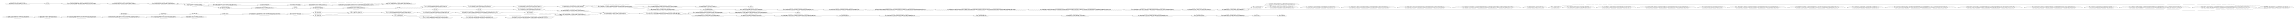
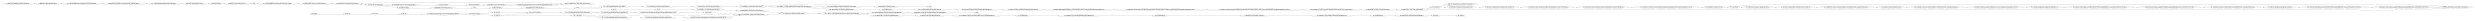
  digraph {
    fontname="Fira Sans"
    rankdir=LR
    node [fontname="Fira Sans"]
    edge [fontname="Fira Sans"]
    "r5 := @this: io.github.mayhewsw.controllers.DocumentController"
    "r1 := @parameter0: io.github.mayhewsw.SessionData"
    "$r0 = <io.github.mayhewsw.controllers.DocumentController: org.slf4j.Logger logger>"
    "interfaceinvoke $r0.<org.slf4j.Logger: void info(java.lang.String)>(\"Updating all patterns...\")"
    "$r2 = r1.<io.github.mayhewsw.SessionData: java.util.HashMap patterns>"
    "virtualinvoke $r2.<java.util.HashMap: void clear()>()"
+   "$r3 = new java.util.HashMap"
    "specialinvoke $r3.<java.util.HashMap: void <init>()>()"
    "r4 = $r3"
    "$r6 = r5.<io.github.mayhewsw.controllers.DocumentController: java.util.List labels>"
    "r49 = interfaceinvoke $r6.<java.util.List: java.util.Iterator iterator()>()"
    "$z0 = interfaceinvoke r49.<java.util.Iterator: boolean hasNext()>()"
    "if $z0 == 0 goto $r7 = new java.util.HashMap"
    "$r46 = interfaceinvoke r49.<java.util.Iterator: java.lang.Object next()>()"
    "$r7 = new java.util.HashMap"
    "r50 = (java.lang.String) $r46"
    "specialinvoke $r7.<java.util.HashMap: void <init>()>()"
    "$r47 = new java.util.HashMap"
    "specialinvoke $r47.<java.util.HashMap: void <init>()>()"
    "virtualinvoke r4.<java.util.HashMap: java.lang.Object put(java.lang.Object,java.lang.Object)>(r50, $r47)"
    "goto [?= $z0 = interfaceinvoke r49.<java.util.Iterator: boolean hasNext()>()]"
    "r51 = $r7"
    "$r8 = new java.util.HashMap"
    "specialinvoke $r8.<java.util.HashMap: void <init>()>()"
    "r52 = $r8"
    "$r9 = r1.<io.github.mayhewsw.SessionData: java.util.TreeMap tas>"
    "d8 = 0.95"
    "$r10 = virtualinvoke $r9.<java.util.TreeMap: java.util.Set keySet()>()"
    "r53 = interfaceinvoke $r10.<java.util.Set: java.util.Iterator iterator()>()"
    "$z1 = interfaceinvoke r53.<java.util.Iterator: boolean hasNext()>()"
    "if $z1 == 0 goto $r11 = r5.<io.github.mayhewsw.controllers.DocumentController: java.util.List labels>"
    "$r27 = interfaceinvoke r53.<java.util.Iterator: java.lang.Object next()>()"
    "$r11 = r5.<io.github.mayhewsw.controllers.DocumentController: java.util.List labels>"
    "r54 = (java.lang.String) $r27"
    "i6 = interfaceinvoke $r11.<java.util.List: int size()>()"
    "$r28 = r1.<io.github.mayhewsw.SessionData: java.util.TreeMap tas>"
    "$r29 = virtualinvoke $r28.<java.util.TreeMap: java.lang.Object get(java.lang.Object)>(r54)"
    "r30 = (edu.illinois.cs.cogcomp.core.datastructures.textannotation.TextAnnotation) $r29"
    "staticinvoke <io.github.mayhewsw.FeatureExtractor: void extract(edu.illinois.cs.cogcomp.core.datastructures.textannotation.TextAnnotation)>(r30)"
    "r55 = virtualinvoke r30.<edu.illinois.cs.cogcomp.core.datastructures.textannotation.TextAnnotation: edu.illinois.cs.cogcomp.core.datastructures.textannotation.View getView(java.lang.String)>(\"feats\")"
    "r31 = virtualinvoke r30.<edu.illinois.cs.cogcomp.core.datastructures.textannotation.TextAnnotation: edu.illinois.cs.cogcomp.core.datastructures.textannotation.View getView(java.lang.String)>(\"NER_CONLL\")"
    "$r32 = virtualinvoke r55.<edu.illinois.cs.cogcomp.core.datastructures.textannotation.View: java.util.List getConstituents()>()"
    "r56 = interfaceinvoke $r32.<java.util.List: java.util.Iterator iterator()>()"
    "$z4 = interfaceinvoke r56.<java.util.Iterator: boolean hasNext()>()"
    "if $z4 == 0 goto (branch)"
    "$r33 = interfaceinvoke r56.<java.util.Iterator: java.lang.Object next()>()"
    "goto [?= $z1 = interfaceinvoke r53.<java.util.Iterator: boolean hasNext()>()]"
    "r34 = (edu.illinois.cs.cogcomp.core.datastructures.textannotation.Constituent) $r33"
    "$i3 = virtualinvoke r34.<edu.illinois.cs.cogcomp.core.datastructures.textannotation.Constituent: int getStartSpan()>()"
    "$i4 = virtualinvoke r34.<edu.illinois.cs.cogcomp.core.datastructures.textannotation.Constituent: int getEndSpan()>()"
    "r57 = virtualinvoke r31.<edu.illinois.cs.cogcomp.core.datastructures.textannotation.View: java.util.List getConstituentsCoveringSpan(int,int)>($i3, $i4)"
    "$i5 = interfaceinvoke r57.<java.util.List: int size()>()"
    "if $i5 <= 0 goto (branch)"
    "$r35 = interfaceinvoke r57.<java.util.List: java.lang.Object get(int)>(0)"
    "goto [?= $z4 = interfaceinvoke r56.<java.util.Iterator: boolean hasNext()>()]"
    "$r36 = (edu.illinois.cs.cogcomp.core.datastructures.textannotation.Constituent) $r35"
    "r58 = virtualinvoke $r36.<edu.illinois.cs.cogcomp.core.datastructures.textannotation.Constituent: java.lang.String getLabel()>()"
    "$r37 = new edu.illinois.cs.cogcomp.core.datastructures.Pair"
    "$r38 = virtualinvoke r34.<edu.illinois.cs.cogcomp.core.datastructures.textannotation.Constituent: java.lang.String getLabel()>()"
    "specialinvoke $r37.<edu.illinois.cs.cogcomp.core.datastructures.Pair: void <init>(java.lang.Object,java.lang.Object)>($r38, r58)"
    "$r39 = staticinvoke <java.lang.Double: java.lang.Double valueOf(double)>(1.0)"
    "$r40 = staticinvoke <io.github.mayhewsw.controllers.DocumentController$lambda_updateallpatterns_0__304: java.util.function.BiFunction bootstrap$()>()"
    "virtualinvoke r51.<java.util.HashMap: java.lang.Object merge(java.lang.Object,java.lang.Object,java.util.function.BiFunction)>($r37, $r39, $r40)"
    "$r42 = virtualinvoke r34.<edu.illinois.cs.cogcomp.core.datastructures.textannotation.Constituent: java.lang.String getLabel()>()"
    "$r43 = staticinvoke <java.lang.Integer: java.lang.Integer valueOf(int)>(1)"
    "$r44 = staticinvoke <io.github.mayhewsw.controllers.DocumentController$lambda_updateallpatterns_1__305: java.util.function.BiFunction bootstrap$()>()"
    "virtualinvoke r52.<java.util.HashMap: java.lang.Object merge(java.lang.Object,java.lang.Object,java.util.function.BiFunction)>($r42, $r43, $r44)"
    "d7 = 0.1"
    "d9 = 0.8"
    "$r12 = virtualinvoke r51.<java.util.HashMap: java.util.Set keySet()>()"
    "r59 = interfaceinvoke $r12.<java.util.Set: java.util.Iterator iterator()>()"
    "$z2 = interfaceinvoke r59.<java.util.Iterator: boolean hasNext()>()"
    "if $z2 == 0 goto $r13 = <io.github.mayhewsw.controllers.DocumentController: org.slf4j.Logger logger>"
    "$r14 = interfaceinvoke r59.<java.util.Iterator: java.lang.Object next()>()"
    "$r13 = <io.github.mayhewsw.controllers.DocumentController: org.slf4j.Logger logger>"
    "r60 = (edu.illinois.cs.cogcomp.core.datastructures.Pair) $r14"
    "interfaceinvoke $r13.<org.slf4j.Logger: void info(java.lang.String)>(\"Done updating patterns.\")"
    "$r15 = virtualinvoke r60.<edu.illinois.cs.cogcomp.core.datastructures.Pair: java.lang.Object getFirst()>()"
    "r16 = (java.lang.String) $r15"
    "$r17 = virtualinvoke r52.<java.util.HashMap: java.lang.Object get(java.lang.Object)>(r16)"
    "$r18 = (java.lang.Integer) $r17"
    "i0 = virtualinvoke $r18.<java.lang.Integer: int intValue()>()"
    "$r19 = virtualinvoke r51.<java.util.HashMap: java.lang.Object get(java.lang.Object)>(r60)"
    "$r20 = (java.lang.Double) $r19"
    "$d0 = virtualinvoke $r20.<java.lang.Double: double doubleValue()>()"
    "$d5 = $d0 + d7"
    "$d3 = (double) i0"
    "$d1 = (double) i6"
    "$d2 = $d1 * d7"
    "$d4 = $d3 + $d2"
    "d6 = $d5 / $d4"
    "$z3 = virtualinvoke r16.<java.lang.String: boolean startsWith(java.lang.String)>(\"full-string\")"
    "if $z3 == 0 goto $b1 = d6 cmpl d8"
    "$b2 = d6 cmpl d9"
    "$b1 = d6 cmpl d8"
    "if $b2 <= 0 goto $b1 = d6 cmpl d8"
    "if $b1 <= 0 goto (branch)"
    "$r24 = r1.<io.github.mayhewsw.SessionData: java.util.HashMap patterns>"
    "$r25 = staticinvoke <java.lang.Double: java.lang.Double valueOf(double)>(d6)"
    "virtualinvoke $r24.<java.util.HashMap: java.lang.Object put(java.lang.Object,java.lang.Object)>(r60, $r25)"
    "goto [?= (branch)]"
    "goto [?= $z2 = interfaceinvoke r59.<java.util.Iterator: boolean hasNext()>()]"
    "$r21 = r1.<io.github.mayhewsw.SessionData: java.util.HashMap patterns>"
    "$r22 = staticinvoke <java.lang.Double: java.lang.Double valueOf(double)>(d6)"
    "virtualinvoke $r21.<java.util.HashMap: java.lang.Object put(java.lang.Object,java.lang.Object)>(r60, $r22)"
    return
    "r5 := @this: io.github.mayhewsw.controllers.DocumentController" -> "r1 := @parameter0: io.github.mayhewsw.SessionData"
    "r1 := @parameter0: io.github.mayhewsw.SessionData" -> "$r0 = <io.github.mayhewsw.controllers.DocumentController: org.slf4j.Logger logger>"
    "$r0 = <io.github.mayhewsw.controllers.DocumentController: org.slf4j.Logger logger>" -> "interfaceinvoke $r0.<org.slf4j.Logger: void info(java.lang.String)>(\"Updating all patterns...\")"
    "interfaceinvoke $r0.<org.slf4j.Logger: void info(java.lang.String)>(\"Updating all patterns...\")" -> "$r2 = r1.<io.github.mayhewsw.SessionData: java.util.HashMap patterns>"
    "$r2 = r1.<io.github.mayhewsw.SessionData: java.util.HashMap patterns>" -> "virtualinvoke $r2.<java.util.HashMap: void clear()>()"
+   "virtualinvoke $r2.<java.util.HashMap: void clear()>()" -> "$r3 = new java.util.HashMap"
+   "$r3 = new java.util.HashMap" -> "specialinvoke $r3.<java.util.HashMap: void <init>()>()"
    "specialinvoke $r3.<java.util.HashMap: void <init>()>()" -> "r4 = $r3"
    "r4 = $r3" -> "$r6 = r5.<io.github.mayhewsw.controllers.DocumentController: java.util.List labels>"
    "$r6 = r5.<io.github.mayhewsw.controllers.DocumentController: java.util.List labels>" -> "r49 = interfaceinvoke $r6.<java.util.List: java.util.Iterator iterator()>()"
    "r49 = interfaceinvoke $r6.<java.util.List: java.util.Iterator iterator()>()" -> "$z0 = interfaceinvoke r49.<java.util.Iterator: boolean hasNext()>()"
    "$z0 = interfaceinvoke r49.<java.util.Iterator: boolean hasNext()>()" -> "if $z0 == 0 goto $r7 = new java.util.HashMap"
    "if $z0 == 0 goto $r7 = new java.util.HashMap" -> "$r46 = interfaceinvoke r49.<java.util.Iterator: java.lang.Object next()>()"
    "if $z0 == 0 goto $r7 = new java.util.HashMap" -> "$r7 = new java.util.HashMap"
    "$r46 = interfaceinvoke r49.<java.util.Iterator: java.lang.Object next()>()" -> "r50 = (java.lang.String) $r46"
    "$r7 = new java.util.HashMap" -> "specialinvoke $r7.<java.util.HashMap: void <init>()>()"
    "r50 = (java.lang.String) $r46" -> "$r47 = new java.util.HashMap"
    "specialinvoke $r7.<java.util.HashMap: void <init>()>()" -> "r51 = $r7"
    "$r47 = new java.util.HashMap" -> "specialinvoke $r47.<java.util.HashMap: void <init>()>()"
    "specialinvoke $r47.<java.util.HashMap: void <init>()>()" -> "virtualinvoke r4.<java.util.HashMap: java.lang.Object put(java.lang.Object,java.lang.Object)>(r50, $r47)"
    "virtualinvoke r4.<java.util.HashMap: java.lang.Object put(java.lang.Object,java.lang.Object)>(r50, $r47)" -> "goto [?= $z0 = interfaceinvoke r49.<java.util.Iterator: boolean hasNext()>()]"
    "goto [?= $z0 = interfaceinvoke r49.<java.util.Iterator: boolean hasNext()>()]" -> "$z0 = interfaceinvoke r49.<java.util.Iterator: boolean hasNext()>()"
    "r51 = $r7" -> "$r8 = new java.util.HashMap"
    "$r8 = new java.util.HashMap" -> "specialinvoke $r8.<java.util.HashMap: void <init>()>()"
    "specialinvoke $r8.<java.util.HashMap: void <init>()>()" -> "r52 = $r8"
    "r52 = $r8" -> "$r9 = r1.<io.github.mayhewsw.SessionData: java.util.TreeMap tas>"
    "r52 = $r8" -> "d8 = 0.95"
    "$r9 = r1.<io.github.mayhewsw.SessionData: java.util.TreeMap tas>" -> "$r10 = virtualinvoke $r9.<java.util.TreeMap: java.util.Set keySet()>()"
    "d8 = 0.95" -> "d9 = 0.8"
    "$r10 = virtualinvoke $r9.<java.util.TreeMap: java.util.Set keySet()>()" -> "r53 = interfaceinvoke $r10.<java.util.Set: java.util.Iterator iterator()>()"
    "r53 = interfaceinvoke $r10.<java.util.Set: java.util.Iterator iterator()>()" -> "$z1 = interfaceinvoke r53.<java.util.Iterator: boolean hasNext()>()"
    "$z1 = interfaceinvoke r53.<java.util.Iterator: boolean hasNext()>()" -> "if $z1 == 0 goto $r11 = r5.<io.github.mayhewsw.controllers.DocumentController: java.util.List labels>"
    "if $z1 == 0 goto $r11 = r5.<io.github.mayhewsw.controllers.DocumentController: java.util.List labels>" -> "$r27 = interfaceinvoke r53.<java.util.Iterator: java.lang.Object next()>()"
    "if $z1 == 0 goto $r11 = r5.<io.github.mayhewsw.controllers.DocumentController: java.util.List labels>" -> "$r11 = r5.<io.github.mayhewsw.controllers.DocumentController: java.util.List labels>"
    "$r27 = interfaceinvoke r53.<java.util.Iterator: java.lang.Object next()>()" -> "r54 = (java.lang.String) $r27"
    "$r11 = r5.<io.github.mayhewsw.controllers.DocumentController: java.util.List labels>" -> "i6 = interfaceinvoke $r11.<java.util.List: int size()>()"
    "r54 = (java.lang.String) $r27" -> "$r28 = r1.<io.github.mayhewsw.SessionData: java.util.TreeMap tas>"
    "i6 = interfaceinvoke $r11.<java.util.List: int size()>()" -> "d7 = 0.1"
    "$r28 = r1.<io.github.mayhewsw.SessionData: java.util.TreeMap tas>" -> "$r29 = virtualinvoke $r28.<java.util.TreeMap: java.lang.Object get(java.lang.Object)>(r54)"
    "$r29 = virtualinvoke $r28.<java.util.TreeMap: java.lang.Object get(java.lang.Object)>(r54)" -> "r30 = (edu.illinois.cs.cogcomp.core.datastructures.textannotation.TextAnnotation) $r29"
    "r30 = (edu.illinois.cs.cogcomp.core.datastructures.textannotation.TextAnnotation) $r29" -> "staticinvoke <io.github.mayhewsw.FeatureExtractor: void extract(edu.illinois.cs.cogcomp.core.datastructures.textannotation.TextAnnotation)>(r30)"
    "staticinvoke <io.github.mayhewsw.FeatureExtractor: void extract(edu.illinois.cs.cogcomp.core.datastructures.textannotation.TextAnnotation)>(r30)" -> "r55 = virtualinvoke r30.<edu.illinois.cs.cogcomp.core.datastructures.textannotation.TextAnnotation: edu.illinois.cs.cogcomp.core.datastructures.textannotation.View getView(java.lang.String)>(\"feats\")"
    "r55 = virtualinvoke r30.<edu.illinois.cs.cogcomp.core.datastructures.textannotation.TextAnnotation: edu.illinois.cs.cogcomp.core.datastructures.textannotation.View getView(java.lang.String)>(\"feats\")" -> "r31 = virtualinvoke r30.<edu.illinois.cs.cogcomp.core.datastructures.textannotation.TextAnnotation: edu.illinois.cs.cogcomp.core.datastructures.textannotation.View getView(java.lang.String)>(\"NER_CONLL\")"
    "r31 = virtualinvoke r30.<edu.illinois.cs.cogcomp.core.datastructures.textannotation.TextAnnotation: edu.illinois.cs.cogcomp.core.datastructures.textannotation.View getView(java.lang.String)>(\"NER_CONLL\")" -> "$r32 = virtualinvoke r55.<edu.illinois.cs.cogcomp.core.datastructures.textannotation.View: java.util.List getConstituents()>()"
    "$r32 = virtualinvoke r55.<edu.illinois.cs.cogcomp.core.datastructures.textannotation.View: java.util.List getConstituents()>()" -> "r56 = interfaceinvoke $r32.<java.util.List: java.util.Iterator iterator()>()"
    "r56 = interfaceinvoke $r32.<java.util.List: java.util.Iterator iterator()>()" -> "$z4 = interfaceinvoke r56.<java.util.Iterator: boolean hasNext()>()"
    "$z4 = interfaceinvoke r56.<java.util.Iterator: boolean hasNext()>()" -> "if $z4 == 0 goto (branch)"
    "if $z4 == 0 goto (branch)" -> "$r33 = interfaceinvoke r56.<java.util.Iterator: java.lang.Object next()>()"
    "if $z4 == 0 goto (branch)" -> "goto [?= $z1 = interfaceinvoke r53.<java.util.Iterator: boolean hasNext()>()]"
    "$r33 = interfaceinvoke r56.<java.util.Iterator: java.lang.Object next()>()" -> "r34 = (edu.illinois.cs.cogcomp.core.datastructures.textannotation.Constituent) $r33"
    "goto [?= $z1 = interfaceinvoke r53.<java.util.Iterator: boolean hasNext()>()]" -> "$z1 = interfaceinvoke r53.<java.util.Iterator: boolean hasNext()>()"
    "r34 = (edu.illinois.cs.cogcomp.core.datastructures.textannotation.Constituent) $r33" -> "$i3 = virtualinvoke r34.<edu.illinois.cs.cogcomp.core.datastructures.textannotation.Constituent: int getStartSpan()>()"
    "$i3 = virtualinvoke r34.<edu.illinois.cs.cogcomp.core.datastructures.textannotation.Constituent: int getStartSpan()>()" -> "$i4 = virtualinvoke r34.<edu.illinois.cs.cogcomp.core.datastructures.textannotation.Constituent: int getEndSpan()>()"
    "$i4 = virtualinvoke r34.<edu.illinois.cs.cogcomp.core.datastructures.textannotation.Constituent: int getEndSpan()>()" -> "r57 = virtualinvoke r31.<edu.illinois.cs.cogcomp.core.datastructures.textannotation.View: java.util.List getConstituentsCoveringSpan(int,int)>($i3, $i4)"
    "r57 = virtualinvoke r31.<edu.illinois.cs.cogcomp.core.datastructures.textannotation.View: java.util.List getConstituentsCoveringSpan(int,int)>($i3, $i4)" -> "$i5 = interfaceinvoke r57.<java.util.List: int size()>()"
    "$i5 = interfaceinvoke r57.<java.util.List: int size()>()" -> "if $i5 <= 0 goto (branch)"
    "if $i5 <= 0 goto (branch)" -> "$r35 = interfaceinvoke r57.<java.util.List: java.lang.Object get(int)>(0)"
    "if $i5 <= 0 goto (branch)" -> "goto [?= $z4 = interfaceinvoke r56.<java.util.Iterator: boolean hasNext()>()]"
    "$r35 = interfaceinvoke r57.<java.util.List: java.lang.Object get(int)>(0)" -> "$r36 = (edu.illinois.cs.cogcomp.core.datastructures.textannotation.Constituent) $r35"
    "goto [?= $z4 = interfaceinvoke r56.<java.util.Iterator: boolean hasNext()>()]" -> "$z4 = interfaceinvoke r56.<java.util.Iterator: boolean hasNext()>()"
    "$r36 = (edu.illinois.cs.cogcomp.core.datastructures.textannotation.Constituent) $r35" -> "r58 = virtualinvoke $r36.<edu.illinois.cs.cogcomp.core.datastructures.textannotation.Constituent: java.lang.String getLabel()>()"
    "r58 = virtualinvoke $r36.<edu.illinois.cs.cogcomp.core.datastructures.textannotation.Constituent: java.lang.String getLabel()>()" -> "$r37 = new edu.illinois.cs.cogcomp.core.datastructures.Pair"
    "$r37 = new edu.illinois.cs.cogcomp.core.datastructures.Pair" -> "$r38 = virtualinvoke r34.<edu.illinois.cs.cogcomp.core.datastructures.textannotation.Constituent: java.lang.String getLabel()>()"
    "$r38 = virtualinvoke r34.<edu.illinois.cs.cogcomp.core.datastructures.textannotation.Constituent: java.lang.String getLabel()>()" -> "specialinvoke $r37.<edu.illinois.cs.cogcomp.core.datastructures.Pair: void <init>(java.lang.Object,java.lang.Object)>($r38, r58)"
    "specialinvoke $r37.<edu.illinois.cs.cogcomp.core.datastructures.Pair: void <init>(java.lang.Object,java.lang.Object)>($r38, r58)" -> "$r39 = staticinvoke <java.lang.Double: java.lang.Double valueOf(double)>(1.0)"
    "$r39 = staticinvoke <java.lang.Double: java.lang.Double valueOf(double)>(1.0)" -> "$r40 = staticinvoke <io.github.mayhewsw.controllers.DocumentController$lambda_updateallpatterns_0__304: java.util.function.BiFunction bootstrap$()>()"
    "$r40 = staticinvoke <io.github.mayhewsw.controllers.DocumentController$lambda_updateallpatterns_0__304: java.util.function.BiFunction bootstrap$()>()" -> "virtualinvoke r51.<java.util.HashMap: java.lang.Object merge(java.lang.Object,java.lang.Object,java.util.function.BiFunction)>($r37, $r39, $r40)"
    "virtualinvoke r51.<java.util.HashMap: java.lang.Object merge(java.lang.Object,java.lang.Object,java.util.function.BiFunction)>($r37, $r39, $r40)" -> "$r42 = virtualinvoke r34.<edu.illinois.cs.cogcomp.core.datastructures.textannotation.Constituent: java.lang.String getLabel()>()"
    "$r42 = virtualinvoke r34.<edu.illinois.cs.cogcomp.core.datastructures.textannotation.Constituent: java.lang.String getLabel()>()" -> "$r43 = staticinvoke <java.lang.Integer: java.lang.Integer valueOf(int)>(1)"
    "$r43 = staticinvoke <java.lang.Integer: java.lang.Integer valueOf(int)>(1)" -> "$r44 = staticinvoke <io.github.mayhewsw.controllers.DocumentController$lambda_updateallpatterns_1__305: java.util.function.BiFunction bootstrap$()>()"
    "$r44 = staticinvoke <io.github.mayhewsw.controllers.DocumentController$lambda_updateallpatterns_1__305: java.util.function.BiFunction bootstrap$()>()" -> "virtualinvoke r52.<java.util.HashMap: java.lang.Object merge(java.lang.Object,java.lang.Object,java.util.function.BiFunction)>($r42, $r43, $r44)"
    "virtualinvoke r52.<java.util.HashMap: java.lang.Object merge(java.lang.Object,java.lang.Object,java.util.function.BiFunction)>($r42, $r43, $r44)" -> "goto [?= $z4 = interfaceinvoke r56.<java.util.Iterator: boolean hasNext()>()]"
    "d9 = 0.8" -> "$r12 = virtualinvoke r51.<java.util.HashMap: java.util.Set keySet()>()"
    "$r12 = virtualinvoke r51.<java.util.HashMap: java.util.Set keySet()>()" -> "r59 = interfaceinvoke $r12.<java.util.Set: java.util.Iterator iterator()>()"
    "r59 = interfaceinvoke $r12.<java.util.Set: java.util.Iterator iterator()>()" -> "$z2 = interfaceinvoke r59.<java.util.Iterator: boolean hasNext()>()"
    "$z2 = interfaceinvoke r59.<java.util.Iterator: boolean hasNext()>()" -> "if $z2 == 0 goto $r13 = <io.github.mayhewsw.controllers.DocumentController: org.slf4j.Logger logger>"
    "if $z2 == 0 goto $r13 = <io.github.mayhewsw.controllers.DocumentController: org.slf4j.Logger logger>" -> "$r14 = interfaceinvoke r59.<java.util.Iterator: java.lang.Object next()>()"
    "if $z2 == 0 goto $r13 = <io.github.mayhewsw.controllers.DocumentController: org.slf4j.Logger logger>" -> "$r13 = <io.github.mayhewsw.controllers.DocumentController: org.slf4j.Logger logger>"
    "$r14 = interfaceinvoke r59.<java.util.Iterator: java.lang.Object next()>()" -> "r60 = (edu.illinois.cs.cogcomp.core.datastructures.Pair) $r14"
    "$r13 = <io.github.mayhewsw.controllers.DocumentController: org.slf4j.Logger logger>" -> "interfaceinvoke $r13.<org.slf4j.Logger: void info(java.lang.String)>(\"Done updating patterns.\")"
    "r60 = (edu.illinois.cs.cogcomp.core.datastructures.Pair) $r14" -> "$r15 = virtualinvoke r60.<edu.illinois.cs.cogcomp.core.datastructures.Pair: java.lang.Object getFirst()>()"
    "interfaceinvoke $r13.<org.slf4j.Logger: void info(java.lang.String)>(\"Done updating patterns.\")" -> return
    "$r15 = virtualinvoke r60.<edu.illinois.cs.cogcomp.core.datastructures.Pair: java.lang.Object getFirst()>()" -> "r16 = (java.lang.String) $r15"
    "r16 = (java.lang.String) $r15" -> "$r17 = virtualinvoke r52.<java.util.HashMap: java.lang.Object get(java.lang.Object)>(r16)"
    "$r17 = virtualinvoke r52.<java.util.HashMap: java.lang.Object get(java.lang.Object)>(r16)" -> "$r18 = (java.lang.Integer) $r17"
    "$r18 = (java.lang.Integer) $r17" -> "i0 = virtualinvoke $r18.<java.lang.Integer: int intValue()>()"
    "i0 = virtualinvoke $r18.<java.lang.Integer: int intValue()>()" -> "$r19 = virtualinvoke r51.<java.util.HashMap: java.lang.Object get(java.lang.Object)>(r60)"
    "$r19 = virtualinvoke r51.<java.util.HashMap: java.lang.Object get(java.lang.Object)>(r60)" -> "$r20 = (java.lang.Double) $r19"
    "$r20 = (java.lang.Double) $r19" -> "$d0 = virtualinvoke $r20.<java.lang.Double: double doubleValue()>()"
    "$d0 = virtualinvoke $r20.<java.lang.Double: double doubleValue()>()" -> "$d5 = $d0 + d7"
    "$d5 = $d0 + d7" -> "$d3 = (double) i0"
    "$d1 = (double) i6" -> "$d2 = $d1 * d7"
    "$d2 = $d1 * d7" -> "$d4 = $d3 + $d2"
    "$d4 = $d3 + $d2" -> "d6 = $d5 / $d4"
    "d6 = $d5 / $d4" -> "$z3 = virtualinvoke r16.<java.lang.String: boolean startsWith(java.lang.String)>(\"full-string\")"
    "$z3 = virtualinvoke r16.<java.lang.String: boolean startsWith(java.lang.String)>(\"full-string\")" -> "if $z3 == 0 goto $b1 = d6 cmpl d8"
    "if $z3 == 0 goto $b1 = d6 cmpl d8" -> "$b2 = d6 cmpl d9"
    "if $z3 == 0 goto $b1 = d6 cmpl d8" -> "$b1 = d6 cmpl d8"
    "$b2 = d6 cmpl d9" -> "if $b2 <= 0 goto $b1 = d6 cmpl d8"
    "$b1 = d6 cmpl d8" -> "if $b2 <= 0 goto $b1 = d6 cmpl d8"
    "$b1 = d6 cmpl d8" -> "if $b1 <= 0 goto (branch)"
    "if $b2 <= 0 goto $b1 = d6 cmpl d8" -> "$r24 = r1.<io.github.mayhewsw.SessionData: java.util.HashMap patterns>"
    "if $b1 <= 0 goto (branch)" -> "goto [?= $z2 = interfaceinvoke r59.<java.util.Iterator: boolean hasNext()>()]"
    "if $b1 <= 0 goto (branch)" -> "$r21 = r1.<io.github.mayhewsw.SessionData: java.util.HashMap patterns>"
    "$r24 = r1.<io.github.mayhewsw.SessionData: java.util.HashMap patterns>" -> "$r25 = staticinvoke <java.lang.Double: java.lang.Double valueOf(double)>(d6)"
    "$r25 = staticinvoke <java.lang.Double: java.lang.Double valueOf(double)>(d6)" -> "virtualinvoke $r24.<java.util.HashMap: java.lang.Object put(java.lang.Object,java.lang.Object)>(r60, $r25)"
    "virtualinvoke $r24.<java.util.HashMap: java.lang.Object put(java.lang.Object,java.lang.Object)>(r60, $r25)" -> "goto [?= (branch)]"
    "goto [?= (branch)]" -> "goto [?= $z2 = interfaceinvoke r59.<java.util.Iterator: boolean hasNext()>()]"
    "goto [?= $z2 = interfaceinvoke r59.<java.util.Iterator: boolean hasNext()>()]" -> "$z2 = interfaceinvoke r59.<java.util.Iterator: boolean hasNext()>()"
    "$r21 = r1.<io.github.mayhewsw.SessionData: java.util.HashMap patterns>" -> "$r22 = staticinvoke <java.lang.Double: java.lang.Double valueOf(double)>(d6)"
    "$r22 = staticinvoke <java.lang.Double: java.lang.Double valueOf(double)>(d6)" -> "virtualinvoke $r21.<java.util.HashMap: java.lang.Object put(java.lang.Object,java.lang.Object)>(r60, $r22)"
    "virtualinvoke $r21.<java.util.HashMap: java.lang.Object put(java.lang.Object,java.lang.Object)>(r60, $r22)" -> "goto [?= $z2 = interfaceinvoke r59.<java.util.Iterator: boolean hasNext()>()]"
  }
